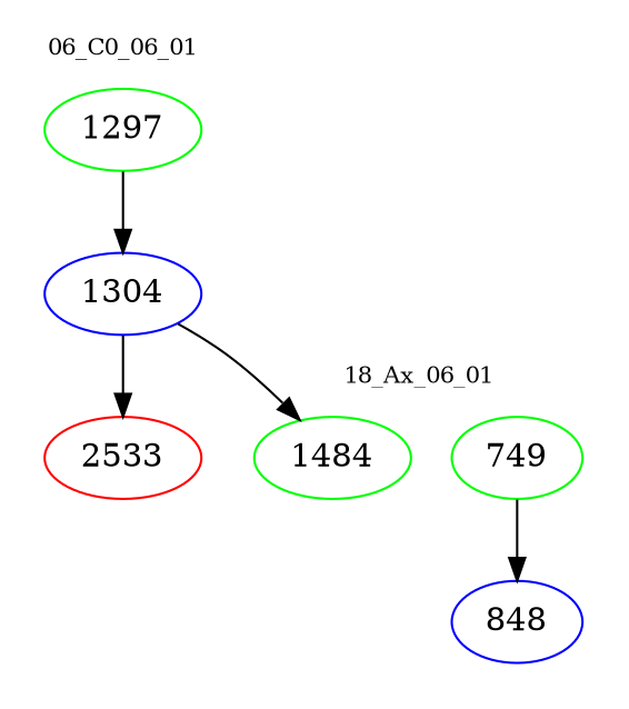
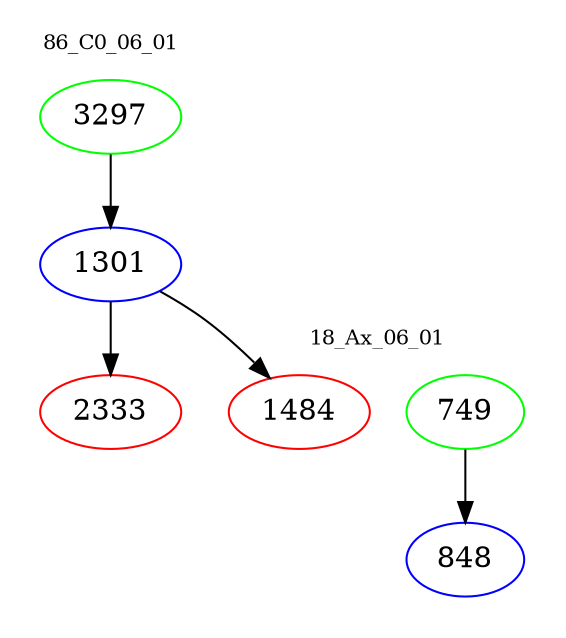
  digraph {
    node [color=green]
    edge [color=black]
    n1 [label=749]
    n2 [color=blue label=848]
-   n3 [label=1484]
-   n4 [label=1297]
-   n5 [color=blue label=1304]
-   n6 [color=red label=2533]
+   n3 [color=red label=1484]
+   n4 [label=3297]
+   n5 [color=blue label=1301]
+   n6 [color=red label=2333]
    subgraph cluster_1 {
      color=white
      fontsize=10
      label="18_Ax_06_01"
      n1
      n2
      n3
    }
    subgraph cluster_2 {
      color=white
      fontsize=10
-     label="06_C0_06_01"
+     label="86_C0_06_01"
      n4
      n5
      n6
    }
    n1 -> n2
    n4 -> n5
    n5 -> n3
    n5 -> n6
  }
